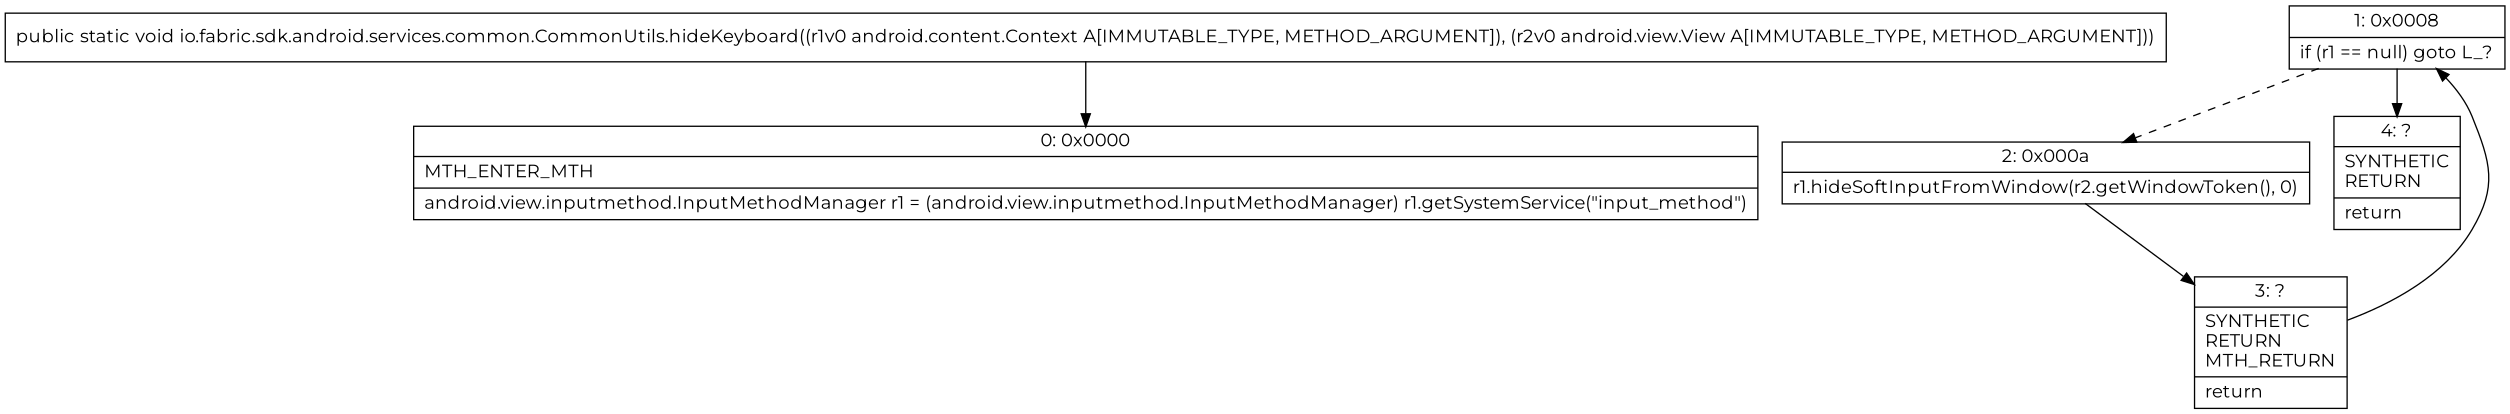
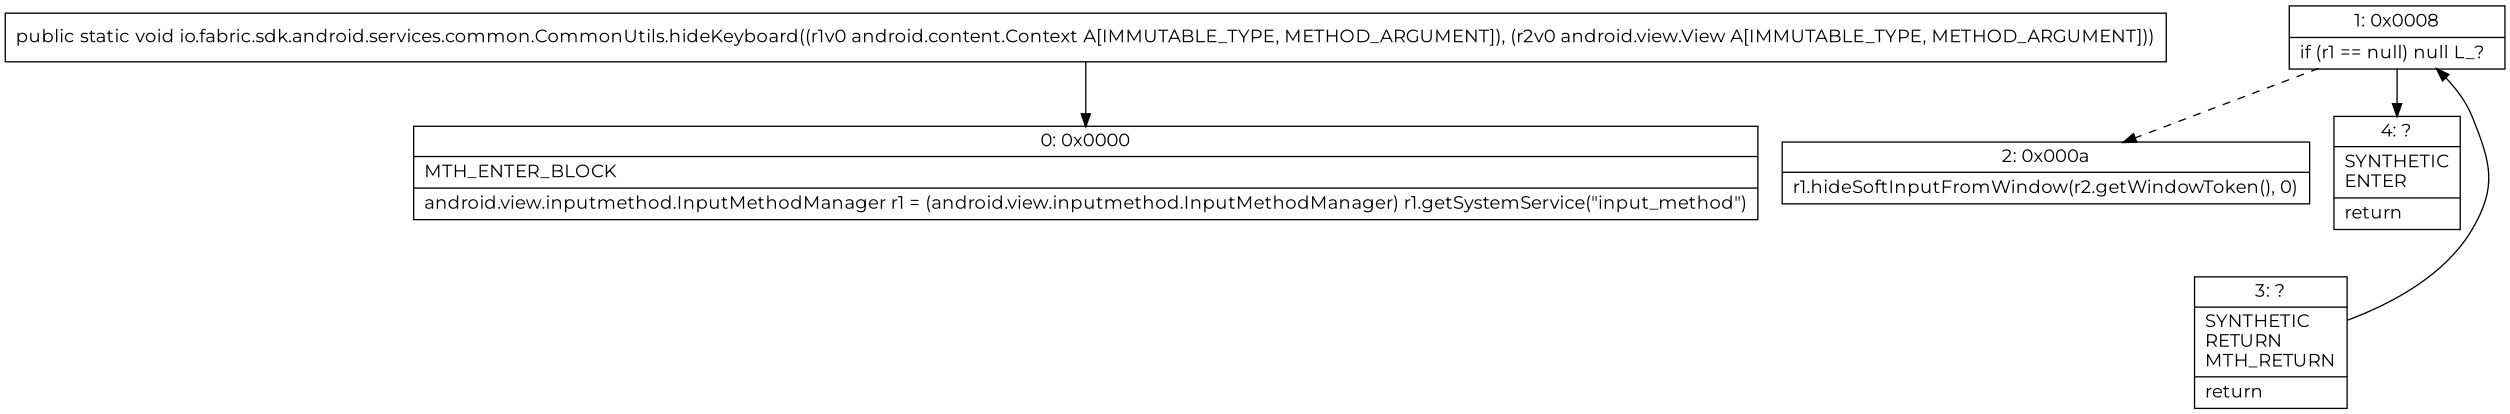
  digraph {
    fontname=Montserrat
    node [fontname=Montserrat shape=record]
    edge [fontname=Montserrat]
-   n1 [label="{0\:\ 0x0000|MTH_ENTER_MTH\l|android.view.inputmethod.InputMethodManager r1 = (android.view.inputmethod.InputMethodManager) r1.getSystemService(\"input_method\")\l}"]
-   n2 [label="{1\:\ 0x0008|if (r1 == null) goto L_?\l}"]
+   n1 [label="{0\:\ 0x0000|MTH_ENTER_BLOCK\l|android.view.inputmethod.InputMethodManager r1 = (android.view.inputmethod.InputMethodManager) r1.getSystemService(\"input_method\")\l}"]
+   n2 [label="{1\:\ 0x0008|if (r1 == null) null L_?\l}"]
    n3 [label="{2\:\ 0x000a|r1.hideSoftInputFromWindow(r2.getWindowToken(), 0)\l}"]
-   n4 [label="{4\:\ ?|SYNTHETIC\lRETURN\l|return\l}"]
+   n4 [label="{4\:\ ?|SYNTHETIC\lENTER\l|return\l}"]
    n5 [label="{3\:\ ?|SYNTHETIC\lRETURN\lMTH_RETURN\l|return\l}"]
    n6 [label="{public static void io.fabric.sdk.android.services.common.CommonUtils.hideKeyboard((r1v0 android.content.Context A[IMMUTABLE_TYPE, METHOD_ARGUMENT]), (r2v0 android.view.View A[IMMUTABLE_TYPE, METHOD_ARGUMENT])) }"]
    n2 -> n3 [style=dashed]
    n2 -> n4
-   n3 -> n5
    n5 -> n2
    n6 -> n1
  }
